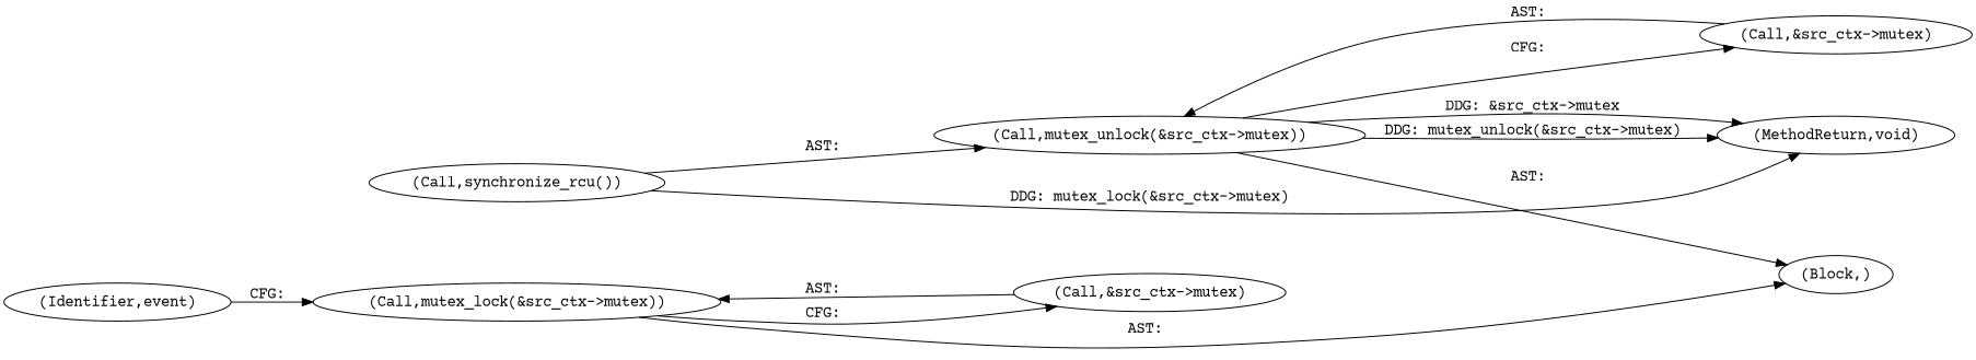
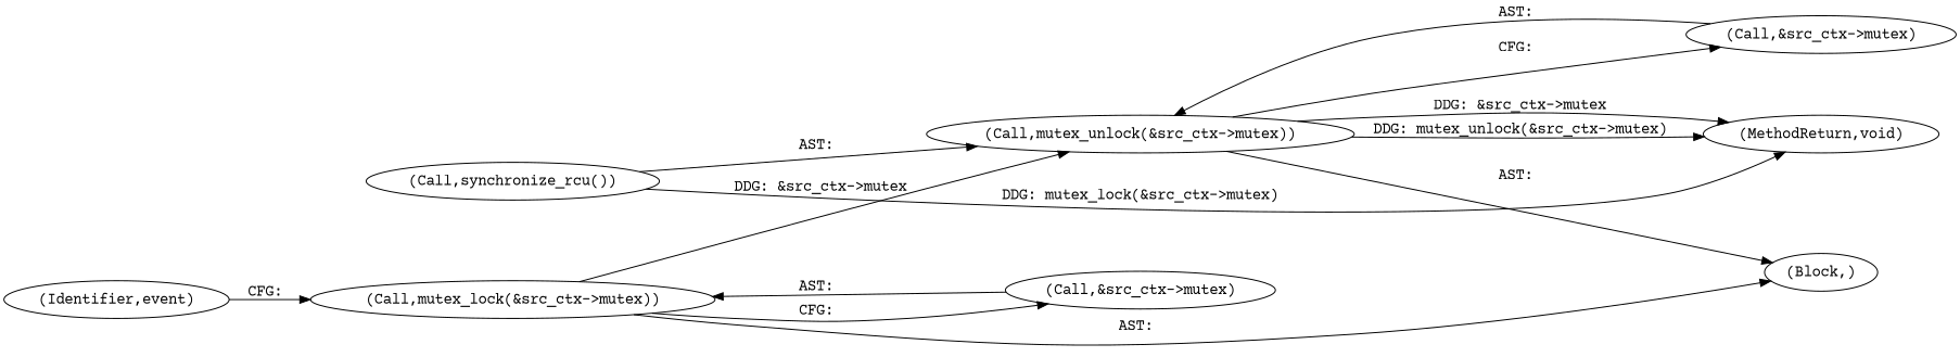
  digraph {
    fontname="Courier Prime"
    rankdir=LR
    node [fontname="Courier Prime"]
    edge [fontname="Courier Prime"]
    n1 [label="(Call,mutex_unlock(&src_ctx->mutex))"]
    n2 [label="(Call,&src_ctx->mutex)"]
    n3 [label="(MethodReturn,void)"]
    n4 [label="(Block,)"]
    n5 [label="(Call,mutex_lock(&src_ctx->mutex))"]
    n6 [label="(Call,&src_ctx->mutex)"]
    n7 [label="(Identifier,event)"]
    n8 [label="(Call,synchronize_rcu())"]
    n1 -> n2 [label="CFG: "]
    n1 -> n3 [label="DDG: &src_ctx->mutex"]
    n1 -> n3 [label="DDG: mutex_unlock(&src_ctx->mutex)"]
    n1 -> n4 [label="AST: "]
    n2 -> n1 [label="AST: "]
+   n5 -> n1 [label="DDG: &src_ctx->mutex"]
    n5 -> n4 [label="AST: "]
    n5 -> n6 [label="CFG: "]
    n6 -> n5 [label="AST: "]
    n7 -> n5 [label="CFG: "]
    n8 -> n1 [label="AST: "]
    n8 -> n3 [label="DDG: mutex_lock(&src_ctx->mutex)"]
  }
